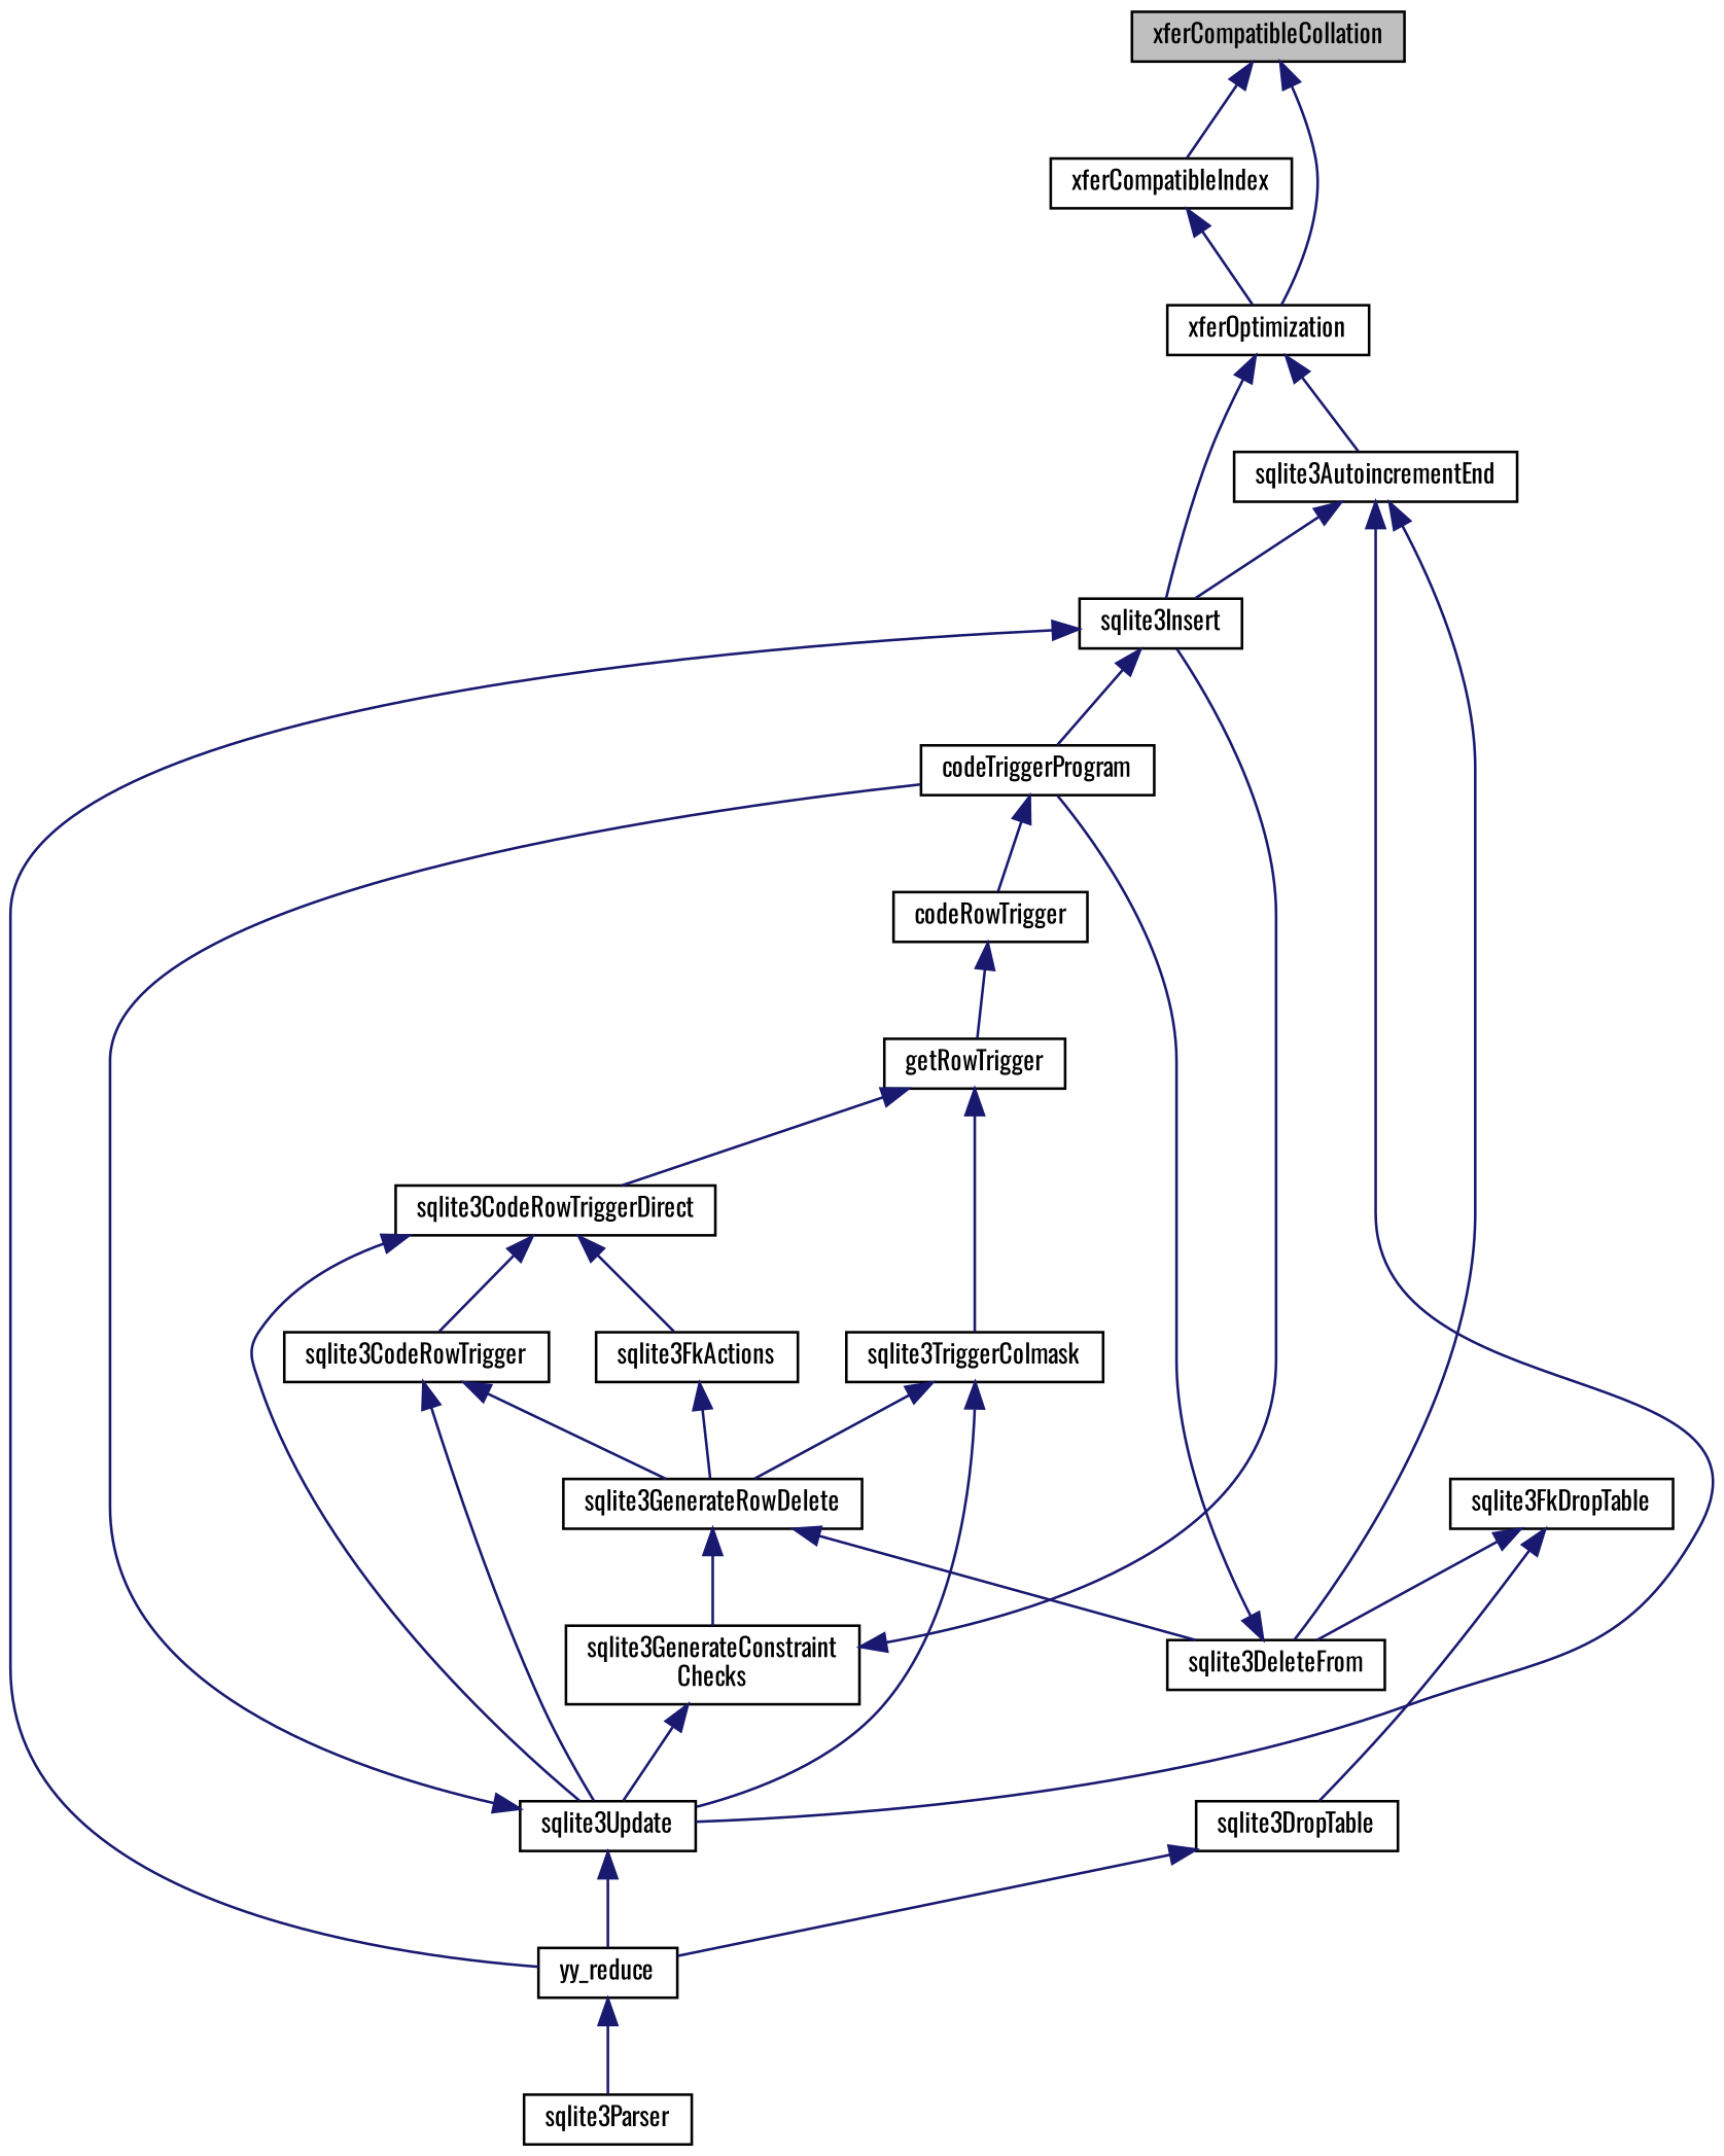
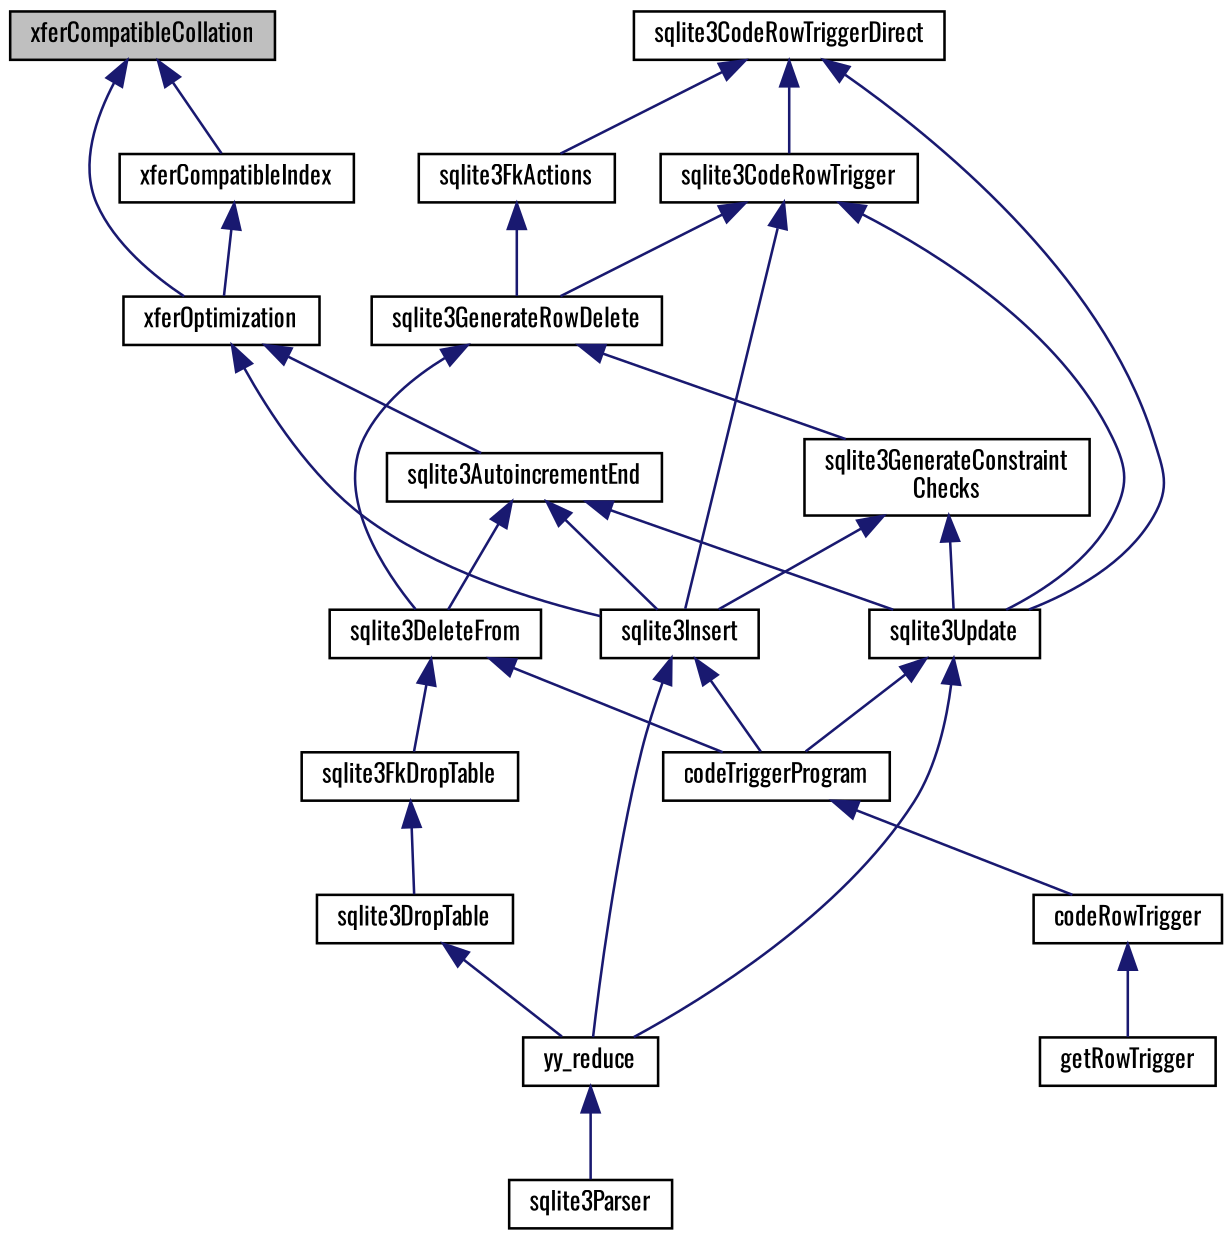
  digraph {
    fontname=Oswald
    rankdir=TB
    node [color=black fillcolor=white fontname=Oswald fontsize=10 shape=record style=filled]
    edge [color=midnightblue dir=back fontname=Oswald fontsize=10 labelfontname=FreeSans labelfontsize=10 style=solid]
    n1 [fillcolor=grey75 fontcolor=black height=0.2 label=xferCompatibleCollation width=0.4]
    n2 [height=0.2 label=xferCompatibleIndex width=0.4]
    n3 [height=0.2 label=xferOptimization width=0.4]
    n4 [height=0.2 label=sqlite3AutoincrementEnd width=0.4]
    n5 [height=0.2 label=sqlite3Insert width=0.4]
    n6 [height=0.2 label=sqlite3DeleteFrom width=0.4]
    n7 [height=0.2 label=sqlite3Update width=0.4]
    n8 [height=0.2 label=yy_reduce width=0.4]
    n9 [height=0.2 label=codeTriggerProgram width=0.4]
    n10 [height=0.2 label=sqlite3FkDropTable width=0.4]
    n11 [height=0.2 label=sqlite3DropTable width=0.4]
    n12 [height=0.2 label=sqlite3Parser width=0.4]
    n13 [height=0.2 label=codeRowTrigger width=0.4]
    n14 [height=0.2 label=getRowTrigger width=0.4]
    n15 [height=0.2 label=sqlite3CodeRowTriggerDirect width=0.4]
-   n16 [height=0.2 label=sqlite3TriggerColmask width=0.4]
    n17 [height=0.2 label=sqlite3FkActions width=0.4]
    n18 [height=0.2 label=sqlite3CodeRowTrigger width=0.4]
    n19 [height=0.2 label=sqlite3GenerateRowDelete width=0.4]
    n20 [height=0.2 label="sqlite3GenerateConstraint\lChecks" width=0.4]
    n1 -> n2
    n1 -> n3
    n2 -> n3
    n3 -> n4
    n3 -> n5
    n4 -> n5
    n4 -> n6
    n4 -> n7
    n5 -> n8
    n5 -> n9
    n6 -> n9
-   n10 -> n6
+   n6 -> n10
    n7 -> n8
    n7 -> n9
    n8 -> n12
    n9 -> n13
    n10 -> n11
    n11 -> n8
    n13 -> n14
-   n14 -> n15
-   n14 -> n16
    n15 -> n7
    n15 -> n17
    n15 -> n18
-   n16 -> n7
-   n16 -> n19
    n17 -> n19
+   n18 -> n5
    n18 -> n7
    n18 -> n19
    n19 -> n6
    n19 -> n20
    n20 -> n5
    n20 -> n7
  }
